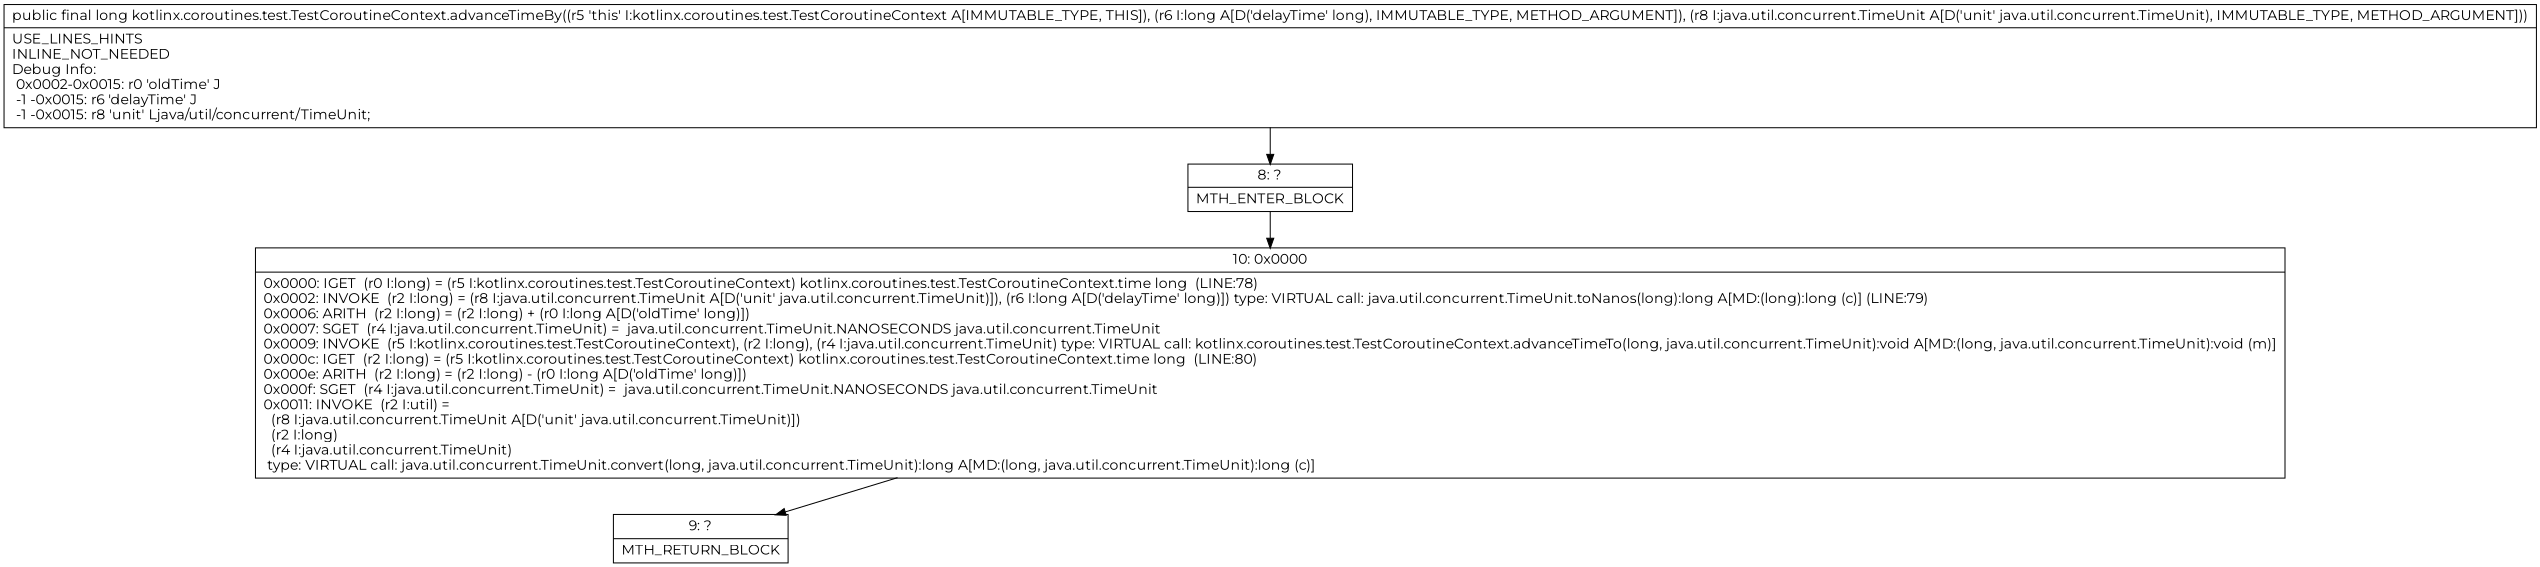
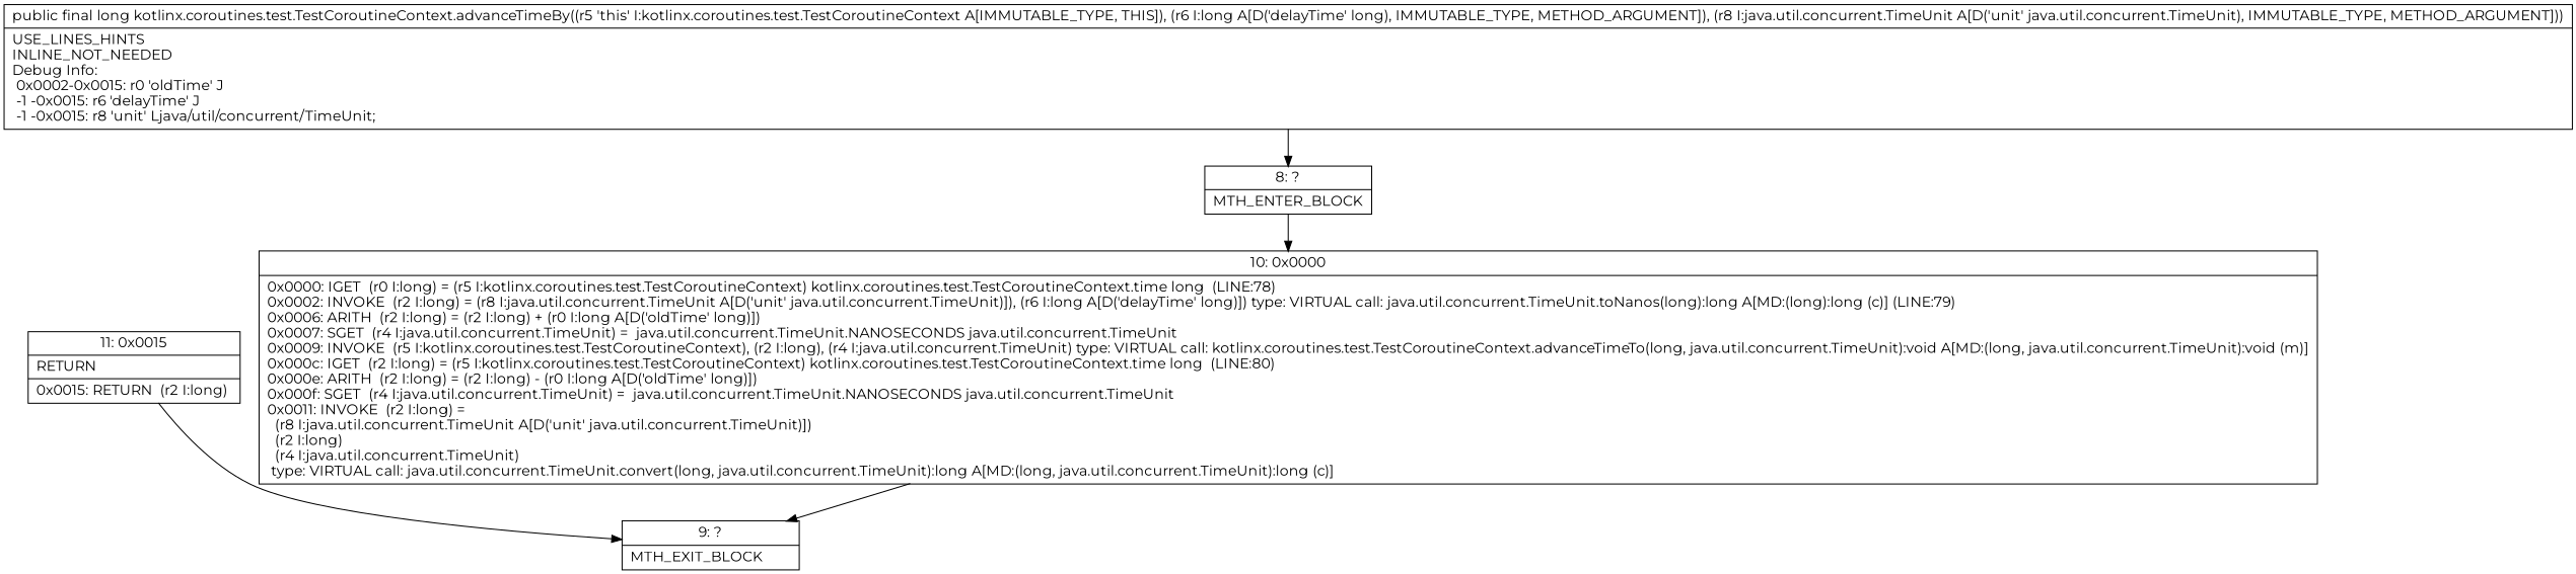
  digraph {
    fontname=Montserrat
    node [fontname=Montserrat shape=record]
    edge [fontname=Montserrat]
    n1 [label="{8\:\ ?|MTH_ENTER_BLOCK\l}"]
-   n2 [label="{10\:\ 0x0000|0x0000: IGET  (r0 I:long) = (r5 I:kotlinx.coroutines.test.TestCoroutineContext) kotlinx.coroutines.test.TestCoroutineContext.time long  (LINE:78)\l0x0002: INVOKE  (r2 I:long) = (r8 I:java.util.concurrent.TimeUnit A[D('unit' java.util.concurrent.TimeUnit)]), (r6 I:long A[D('delayTime' long)]) type: VIRTUAL call: java.util.concurrent.TimeUnit.toNanos(long):long A[MD:(long):long (c)] (LINE:79)\l0x0006: ARITH  (r2 I:long) = (r2 I:long) + (r0 I:long A[D('oldTime' long)]) \l0x0007: SGET  (r4 I:java.util.concurrent.TimeUnit) =  java.util.concurrent.TimeUnit.NANOSECONDS java.util.concurrent.TimeUnit \l0x0009: INVOKE  (r5 I:kotlinx.coroutines.test.TestCoroutineContext), (r2 I:long), (r4 I:java.util.concurrent.TimeUnit) type: VIRTUAL call: kotlinx.coroutines.test.TestCoroutineContext.advanceTimeTo(long, java.util.concurrent.TimeUnit):void A[MD:(long, java.util.concurrent.TimeUnit):void (m)]\l0x000c: IGET  (r2 I:long) = (r5 I:kotlinx.coroutines.test.TestCoroutineContext) kotlinx.coroutines.test.TestCoroutineContext.time long  (LINE:80)\l0x000e: ARITH  (r2 I:long) = (r2 I:long) \- (r0 I:long A[D('oldTime' long)]) \l0x000f: SGET  (r4 I:java.util.concurrent.TimeUnit) =  java.util.concurrent.TimeUnit.NANOSECONDS java.util.concurrent.TimeUnit \l0x0011: INVOKE  (r2 I:util) = \l  (r8 I:java.util.concurrent.TimeUnit A[D('unit' java.util.concurrent.TimeUnit)])\l  (r2 I:long)\l  (r4 I:java.util.concurrent.TimeUnit)\l type: VIRTUAL call: java.util.concurrent.TimeUnit.convert(long, java.util.concurrent.TimeUnit):long A[MD:(long, java.util.concurrent.TimeUnit):long (c)]\l}"]
-   n3 [label="{9\:\ ?|MTH_RETURN_BLOCK\l}"]
+   n2 [label="{10\:\ 0x0000|0x0000: IGET  (r0 I:long) = (r5 I:kotlinx.coroutines.test.TestCoroutineContext) kotlinx.coroutines.test.TestCoroutineContext.time long  (LINE:78)\l0x0002: INVOKE  (r2 I:long) = (r8 I:java.util.concurrent.TimeUnit A[D('unit' java.util.concurrent.TimeUnit)]), (r6 I:long A[D('delayTime' long)]) type: VIRTUAL call: java.util.concurrent.TimeUnit.toNanos(long):long A[MD:(long):long (c)] (LINE:79)\l0x0006: ARITH  (r2 I:long) = (r2 I:long) + (r0 I:long A[D('oldTime' long)]) \l0x0007: SGET  (r4 I:java.util.concurrent.TimeUnit) =  java.util.concurrent.TimeUnit.NANOSECONDS java.util.concurrent.TimeUnit \l0x0009: INVOKE  (r5 I:kotlinx.coroutines.test.TestCoroutineContext), (r2 I:long), (r4 I:java.util.concurrent.TimeUnit) type: VIRTUAL call: kotlinx.coroutines.test.TestCoroutineContext.advanceTimeTo(long, java.util.concurrent.TimeUnit):void A[MD:(long, java.util.concurrent.TimeUnit):void (m)]\l0x000c: IGET  (r2 I:long) = (r5 I:kotlinx.coroutines.test.TestCoroutineContext) kotlinx.coroutines.test.TestCoroutineContext.time long  (LINE:80)\l0x000e: ARITH  (r2 I:long) = (r2 I:long) \- (r0 I:long A[D('oldTime' long)]) \l0x000f: SGET  (r4 I:java.util.concurrent.TimeUnit) =  java.util.concurrent.TimeUnit.NANOSECONDS java.util.concurrent.TimeUnit \l0x0011: INVOKE  (r2 I:long) = \l  (r8 I:java.util.concurrent.TimeUnit A[D('unit' java.util.concurrent.TimeUnit)])\l  (r2 I:long)\l  (r4 I:java.util.concurrent.TimeUnit)\l type: VIRTUAL call: java.util.concurrent.TimeUnit.convert(long, java.util.concurrent.TimeUnit):long A[MD:(long, java.util.concurrent.TimeUnit):long (c)]\l}"]
+   n3 [label="{9\:\ ?|MTH_EXIT_BLOCK\l}"]
+   n4 [label="{11\:\ 0x0015|RETURN\l|0x0015: RETURN  (r2 I:long) \l}"]
    n5 [label="{public final long kotlinx.coroutines.test.TestCoroutineContext.advanceTimeBy((r5 'this' I:kotlinx.coroutines.test.TestCoroutineContext A[IMMUTABLE_TYPE, THIS]), (r6 I:long A[D('delayTime' long), IMMUTABLE_TYPE, METHOD_ARGUMENT]), (r8 I:java.util.concurrent.TimeUnit A[D('unit' java.util.concurrent.TimeUnit), IMMUTABLE_TYPE, METHOD_ARGUMENT]))  | USE_LINES_HINTS\lINLINE_NOT_NEEDED\lDebug Info:\l  0x0002\-0x0015: r0 'oldTime' J\l  \-1 \-0x0015: r6 'delayTime' J\l  \-1 \-0x0015: r8 'unit' Ljava\/util\/concurrent\/TimeUnit;\l}"]
    n1 -> n2
    n2 -> n3
+   n4 -> n3
    n5 -> n1
  }
